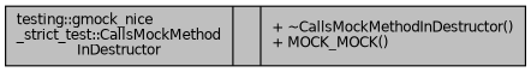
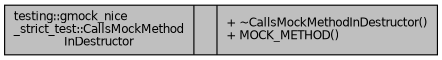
  digraph {
    rankdir=LR
-   n1 [color=black fillcolor=grey75 fontcolor=black fontname=Helvetica fontsize=10 height=0.2 label="{testing::gmock_nice\l_strict_test::CallsMockMethod\lInDestructor\n||+ ~CallsMockMethodInDestructor()\l+ MOCK_MOCK()\l}" shape=record style=filled width=0.4]
+   n1 [color=black fillcolor=grey75 fontcolor=black fontname=Helvetica fontsize=10 height=0.2 label="{testing::gmock_nice\l_strict_test::CallsMockMethod\lInDestructor\n||+ ~CallsMockMethodInDestructor()\l+ MOCK_METHOD()\l}" shape=record style=filled width=0.4]
  }
